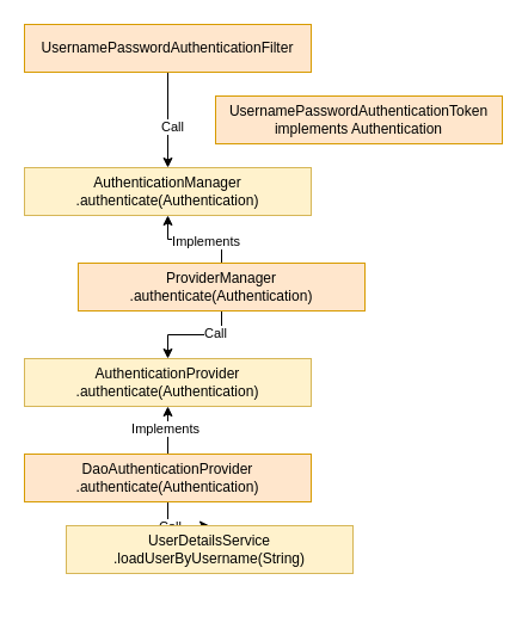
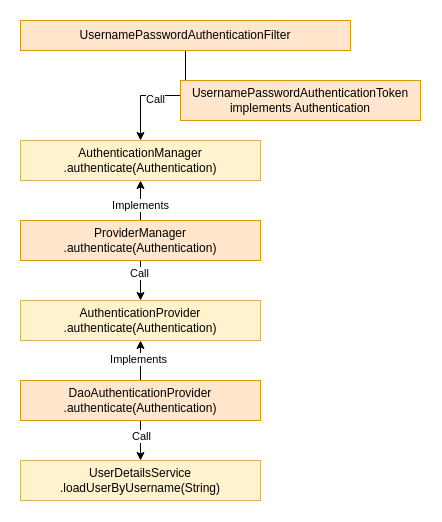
  <mxCell id="0" />
  <mxCell id="1" parent="0" />
  <mxCell id="2" style="edgeStyle=orthogonalEdgeStyle;rounded=0;orthogonalLoop=1;jettySize=auto;html=1;exitX=0.5;exitY=1;exitDx=0;exitDy=0;entryX=0.5;entryY=0;entryDx=0;entryDy=0;" edge="1" parent="1" source="4" target="5"><mxGeometry relative="1" as="geometry" /></mxCell>
  <mxCell id="3" value="Call" style="edgeLabel;html=1;align=center;verticalAlign=middle;resizable=0;points=[];" vertex="1" connectable="0" parent="2"><mxGeometry x="0.125" y="3" relative="1" as="geometry"><mxPoint as="offset" /></mxGeometry></mxCell>
- <mxCell id="4" value="UsernamePasswordAuthenticationFilter" style="rounded=0;whiteSpace=wrap;html=1;fillColor=#ffe6cc;strokeColor=#d79b00;" vertex="1" parent="1"><mxGeometry x="20" y="20" width="240" height="40" as="geometry" /></mxCell>
+ <mxCell id="4" value="UsernamePasswordAuthenticationFilter" style="rounded=0;whiteSpace=wrap;html=1;fillColor=#ffe6cc;strokeColor=#d79b00;" vertex="1" parent="1"><mxGeometry x="20" y="20" width="330" height="30" as="geometry" /></mxCell>
  <mxCell id="5" value="AuthenticationManager&lt;div&gt;.authenticate(Authentication)&lt;/div&gt;" style="rounded=0;whiteSpace=wrap;html=1;fillColor=#fff2cc;strokeColor=#d6b656;" vertex="1" parent="1"><mxGeometry x="20" y="140" width="240" height="40" as="geometry" /></mxCell>
  <mxCell id="6" value="UsernamePasswordAuthenticationToken&lt;div&gt;implements Authentication&lt;/div&gt;" style="rounded=0;whiteSpace=wrap;html=1;fillColor=#ffe6cc;strokeColor=#d79b00;" vertex="1" parent="1"><mxGeometry x="180" y="80" width="240" height="40" as="geometry" /></mxCell>
  <mxCell id="7" style="edgeStyle=orthogonalEdgeStyle;rounded=0;orthogonalLoop=1;jettySize=auto;html=1;exitX=0.5;exitY=0;exitDx=0;exitDy=0;entryX=0.5;entryY=1;entryDx=0;entryDy=0;" edge="1" parent="1" source="11" target="5"><mxGeometry relative="1" as="geometry" /></mxCell>
  <mxCell id="8" value="Implements" style="edgeLabel;html=1;align=center;verticalAlign=middle;resizable=0;points=[];" vertex="1" connectable="0" parent="7"><mxGeometry x="-0.2" y="1" relative="1" as="geometry"><mxPoint as="offset" /></mxGeometry></mxCell>
  <mxCell id="9" style="edgeStyle=orthogonalEdgeStyle;rounded=0;orthogonalLoop=1;jettySize=auto;html=1;exitX=0.5;exitY=1;exitDx=0;exitDy=0;" edge="1" parent="1" source="11" target="12"><mxGeometry relative="1" as="geometry" /></mxCell>
  <mxCell id="10" value="Call" style="edgeLabel;html=1;align=center;verticalAlign=middle;resizable=0;points=[];" vertex="1" connectable="0" parent="9"><mxGeometry x="-0.4" y="-2" relative="1" as="geometry"><mxPoint as="offset" /></mxGeometry></mxCell>
- <mxCell id="11" value="ProviderManager&lt;div&gt;.authenticate(Authentication)&lt;/div&gt;" style="rounded=0;whiteSpace=wrap;html=1;fillColor=#ffe6cc;strokeColor=#d79b00;" vertex="1" parent="1"><mxGeometry x="65" y="220" width="240" height="40" as="geometry" /></mxCell>
+ <mxCell id="11" value="ProviderManager&lt;div&gt;.authenticate(Authentication)&lt;/div&gt;" style="rounded=0;whiteSpace=wrap;html=1;fillColor=#ffe6cc;strokeColor=#d79b00;" vertex="1" parent="1"><mxGeometry x="20" y="220" width="240" height="40" as="geometry" /></mxCell>
  <mxCell id="12" value="AuthenticationProvider&lt;div&gt;.authenticate(Authentication)&lt;/div&gt;" style="rounded=0;whiteSpace=wrap;html=1;fillColor=#fff2cc;strokeColor=#d6b656;" vertex="1" parent="1"><mxGeometry x="20" y="300" width="240" height="40" as="geometry" /></mxCell>
  <mxCell id="13" style="edgeStyle=orthogonalEdgeStyle;rounded=0;orthogonalLoop=1;jettySize=auto;html=1;exitX=0.5;exitY=0;exitDx=0;exitDy=0;entryX=0.5;entryY=1;entryDx=0;entryDy=0;" edge="1" parent="1" source="17" target="12"><mxGeometry relative="1" as="geometry" /></mxCell>
  <mxCell id="14" value="Implements" style="edgeLabel;html=1;align=center;verticalAlign=middle;resizable=0;points=[];" vertex="1" connectable="0" parent="13"><mxGeometry x="0.1" y="3" relative="1" as="geometry"><mxPoint as="offset" /></mxGeometry></mxCell>
  <mxCell id="15" style="edgeStyle=orthogonalEdgeStyle;rounded=0;orthogonalLoop=1;jettySize=auto;html=1;exitX=0.5;exitY=1;exitDx=0;exitDy=0;" edge="1" parent="1" source="17" target="18"><mxGeometry relative="1" as="geometry" /></mxCell>
  <mxCell id="16" value="Call" style="edgeLabel;html=1;align=center;verticalAlign=middle;resizable=0;points=[];" vertex="1" connectable="0" parent="15"><mxGeometry x="-0.25" relative="1" as="geometry"><mxPoint as="offset" /></mxGeometry></mxCell>
  <mxCell id="17" value="DaoAuthenticationProvider&lt;div&gt;.authenticate(Authentication)&lt;/div&gt;" style="rounded=0;whiteSpace=wrap;html=1;fillColor=#ffe6cc;strokeColor=#d79b00;" vertex="1" parent="1"><mxGeometry x="20" y="380" width="240" height="40" as="geometry" /></mxCell>
- <mxCell id="18" value="UserDetailsService&lt;div&gt;.loadUserByUsername(String)&lt;/div&gt;" style="rounded=0;whiteSpace=wrap;html=1;fillColor=#fff2cc;strokeColor=#d6b656;" vertex="1" parent="1"><mxGeometry x="55" y="440" width="240" height="40" as="geometry" /></mxCell>
+ <mxCell id="18" value="UserDetailsService&lt;div&gt;.loadUserByUsername(String)&lt;/div&gt;" style="rounded=0;whiteSpace=wrap;html=1;fillColor=#fff2cc;strokeColor=#d6b656;" vertex="1" parent="1"><mxGeometry x="20" y="460" width="240" height="40" as="geometry" /></mxCell>
